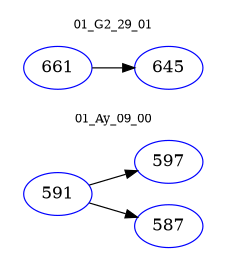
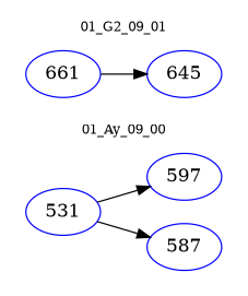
  digraph {
    rankdir=LR
    node [color=blue]
    edge [color=black]
-   n1 [label=591]
+   n1 [label=531]
    n2 [label=587]
    n3 [label=597]
    n4 [label=661]
    n5 [label=645]
    subgraph cluster_1 {
      color=white
      fontsize=10
      label="01_Ay_09_00"
      n1
      n2
      n3
    }
    subgraph cluster_2 {
      color=white
      fontsize=10
-     label="01_G2_29_01"
+     label="01_G2_09_01"
      n4
      n5
    }
    n1 -> n2
    n1 -> n3
    n4 -> n5
  }
